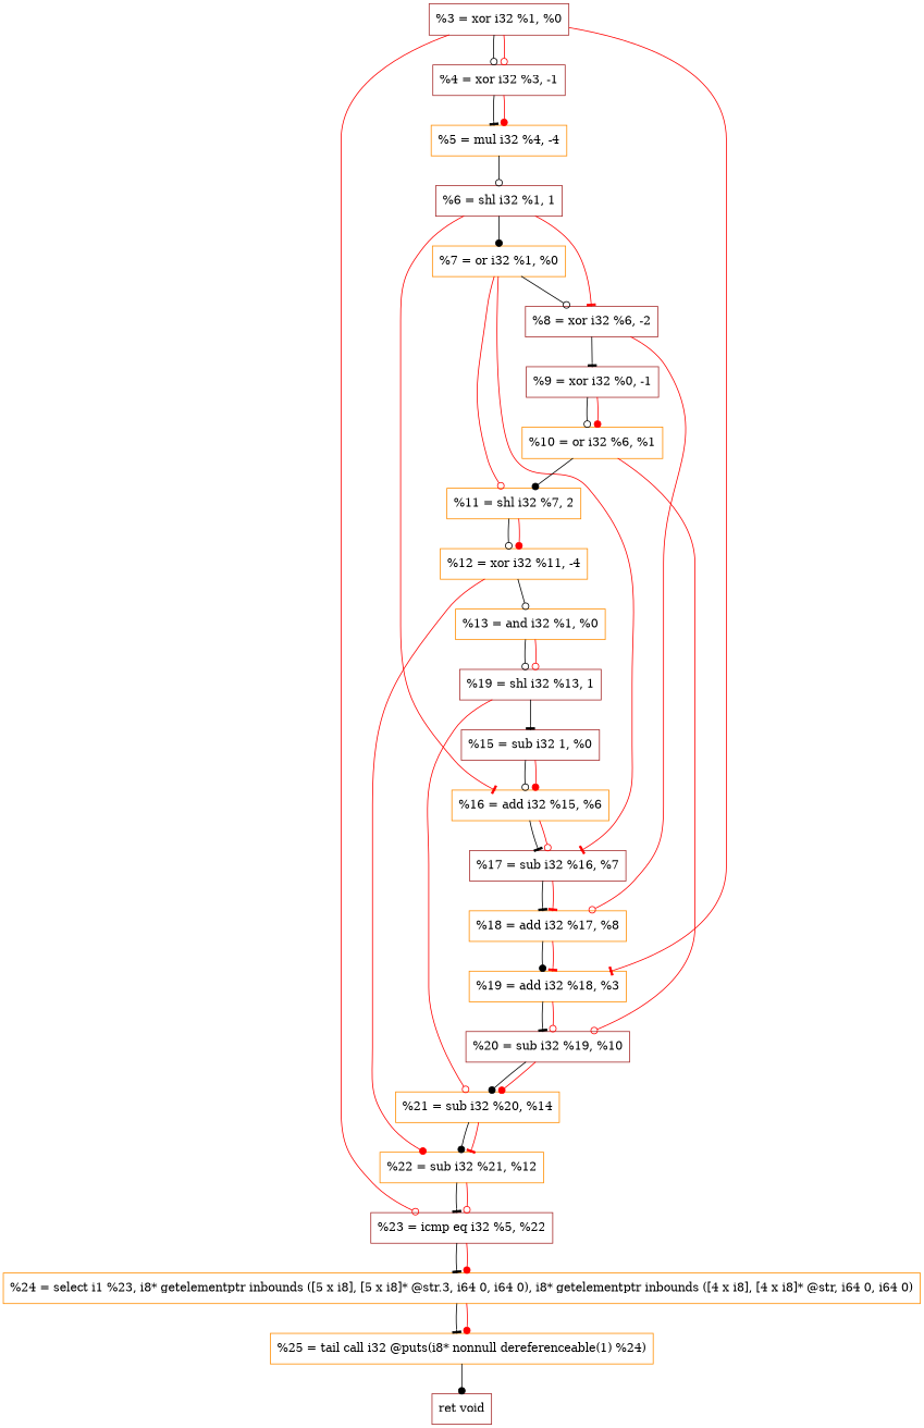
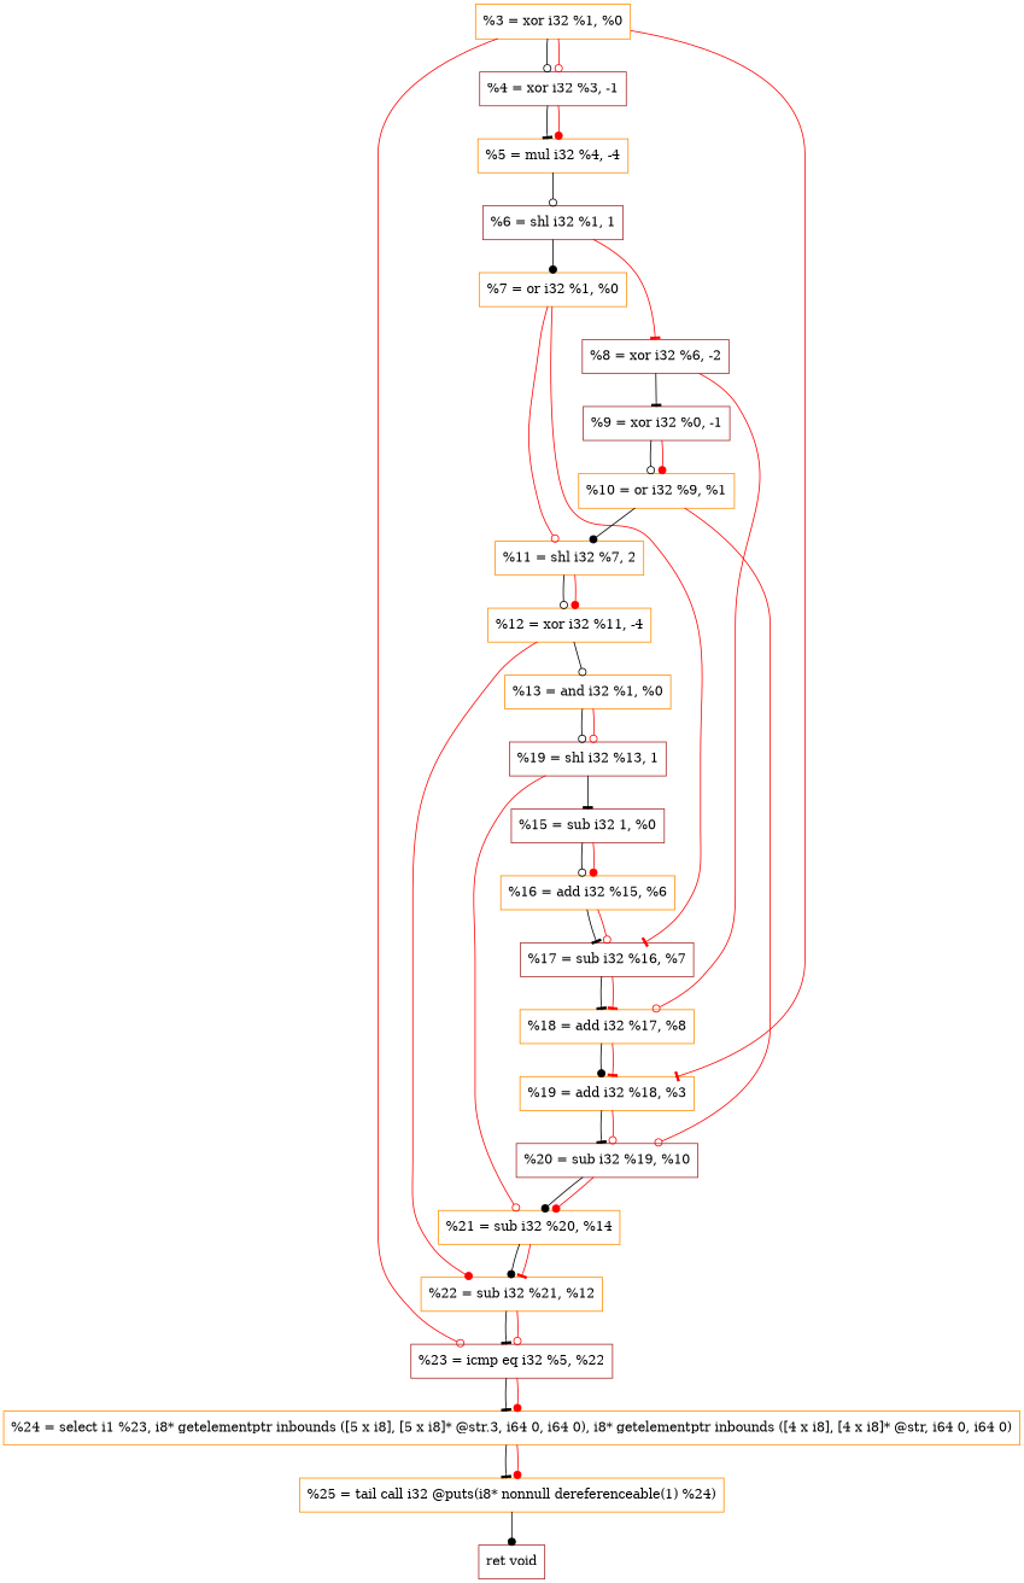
  digraph {
    node [color=darkorange shape=record]
    edge [arrowhead=odot color=red]
-   n1 [color=brown label="  %3 = xor i32 %1, %0"]
+   n1 [label="  %3 = xor i32 %1, %0"]
    n2 [color=brown label="  %4 = xor i32 %3, -1"]
    n3 [label="  %19 = add i32 %18, %3"]
    n4 [color=brown label="  %23 = icmp eq i32 %5, %22"]
    n5 [label="  %5 = mul i32 %4, -4"]
    n6 [color=brown label="  %20 = sub i32 %19, %10"]
    n7 [color=brown label="  %6 = shl i32 %1, 1"]
    n8 [label="  %7 = or i32 %1, %0"]
    n9 [color=brown label="  %8 = xor i32 %6, -2"]
    n10 [label="  %16 = add i32 %15, %6"]
    n11 [label="  %24 = select i1 %23, i8* getelementptr inbounds ([5 x i8], [5 x i8]* @str.3, i64 0, i64 0), i8* getelementptr inbounds ([4 x i8], [4 x i8]* @str, i64 0, i64 0)"]
    n12 [label="  %11 = shl i32 %7, 2"]
    n13 [color=brown label="  %17 = sub i32 %16, %7"]
    n14 [color=brown label="  %9 = xor i32 %0, -1"]
    n15 [label="  %18 = add i32 %17, %8"]
    n16 [label="  %12 = xor i32 %11, -4"]
-   n17 [label="%10 = or i32 %6, %1"]
+   n17 [label="  %10 = or i32 %9, %1"]
    n18 [label="  %21 = sub i32 %20, %14"]
    n19 [label="  %13 = and i32 %1, %0"]
    n20 [label="  %22 = sub i32 %21, %12"]
    n21 [color=brown label="%19 = shl i32 %13, 1"]
    n22 [color=brown label="  %15 = sub i32 1, %0"]
    n23 [label="  %25 = tail call i32 @puts(i8* nonnull dereferenceable(1) %24)"]
    n24 [color=brown label="  ret void"]
    n1 -> n2 [color=""]
    n1 -> n2
    n1 -> n3 [arrowhead=tee]
    n1 -> n4
    n2 -> n5 [arrowhead=tee color=""]
    n2 -> n5 [arrowhead=dot]
    n3 -> n6 [arrowhead=tee color=""]
    n3 -> n6
    n4 -> n11 [arrowhead=tee color=""]
    n4 -> n11 [arrowhead=dot]
    n5 -> n7 [color=""]
    n6 -> n18 [arrowhead=dot color=""]
    n6 -> n18 [arrowhead=dot]
    n7 -> n8 [arrowhead=dot color=""]
    n7 -> n9 [arrowhead=tee]
-   n7 -> n10 [arrowhead=tee]
-   n8 -> n9 [color=""]
    n8 -> n12
    n8 -> n13 [arrowhead=tee]
    n9 -> n14 [arrowhead=tee color=""]
    n9 -> n15
    n10 -> n13 [arrowhead=tee color=""]
    n10 -> n13
    n11 -> n23 [arrowhead=tee color=""]
    n11 -> n23 [arrowhead=dot]
    n12 -> n16 [color=""]
    n12 -> n16 [arrowhead=dot]
    n13 -> n15 [arrowhead=tee color=""]
    n13 -> n15 [arrowhead=tee]
    n14 -> n17 [color=""]
    n14 -> n17 [arrowhead=dot]
    n15 -> n3 [arrowhead=dot color=""]
    n15 -> n3 [arrowhead=tee]
    n16 -> n19 [color=""]
    n16 -> n20 [arrowhead=dot]
    n17 -> n6
    n17 -> n12 [arrowhead=dot color=""]
    n18 -> n20 [arrowhead=dot color=""]
    n18 -> n20 [arrowhead=tee]
    n19 -> n21 [color=""]
    n19 -> n21
    n20 -> n4 [arrowhead=tee color=""]
    n20 -> n4
    n21 -> n18
    n21 -> n22 [arrowhead=tee color=""]
    n22 -> n10 [color=""]
    n22 -> n10 [arrowhead=dot]
    n23 -> n24 [arrowhead=dot color=""]
  }
